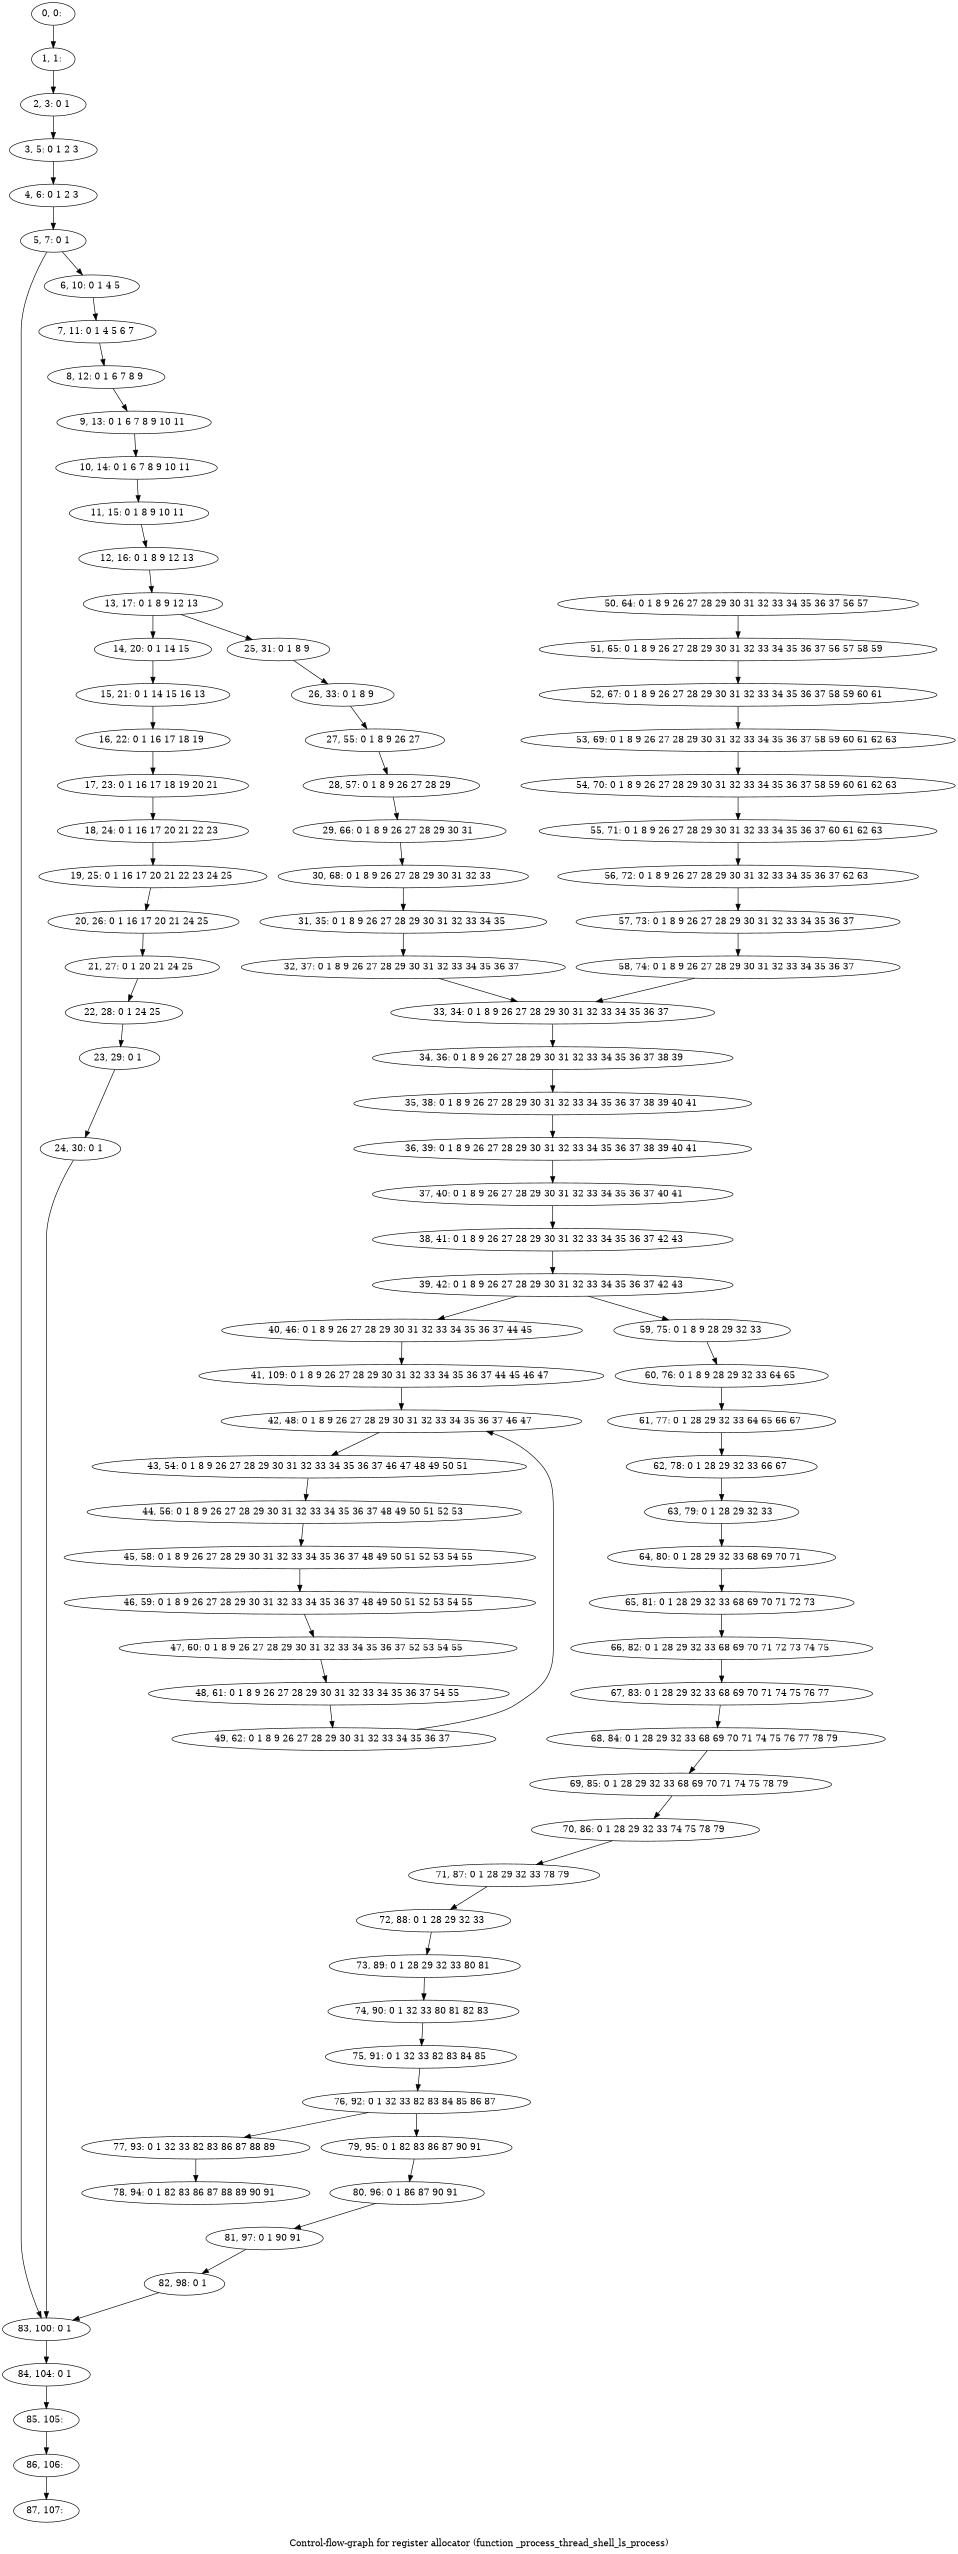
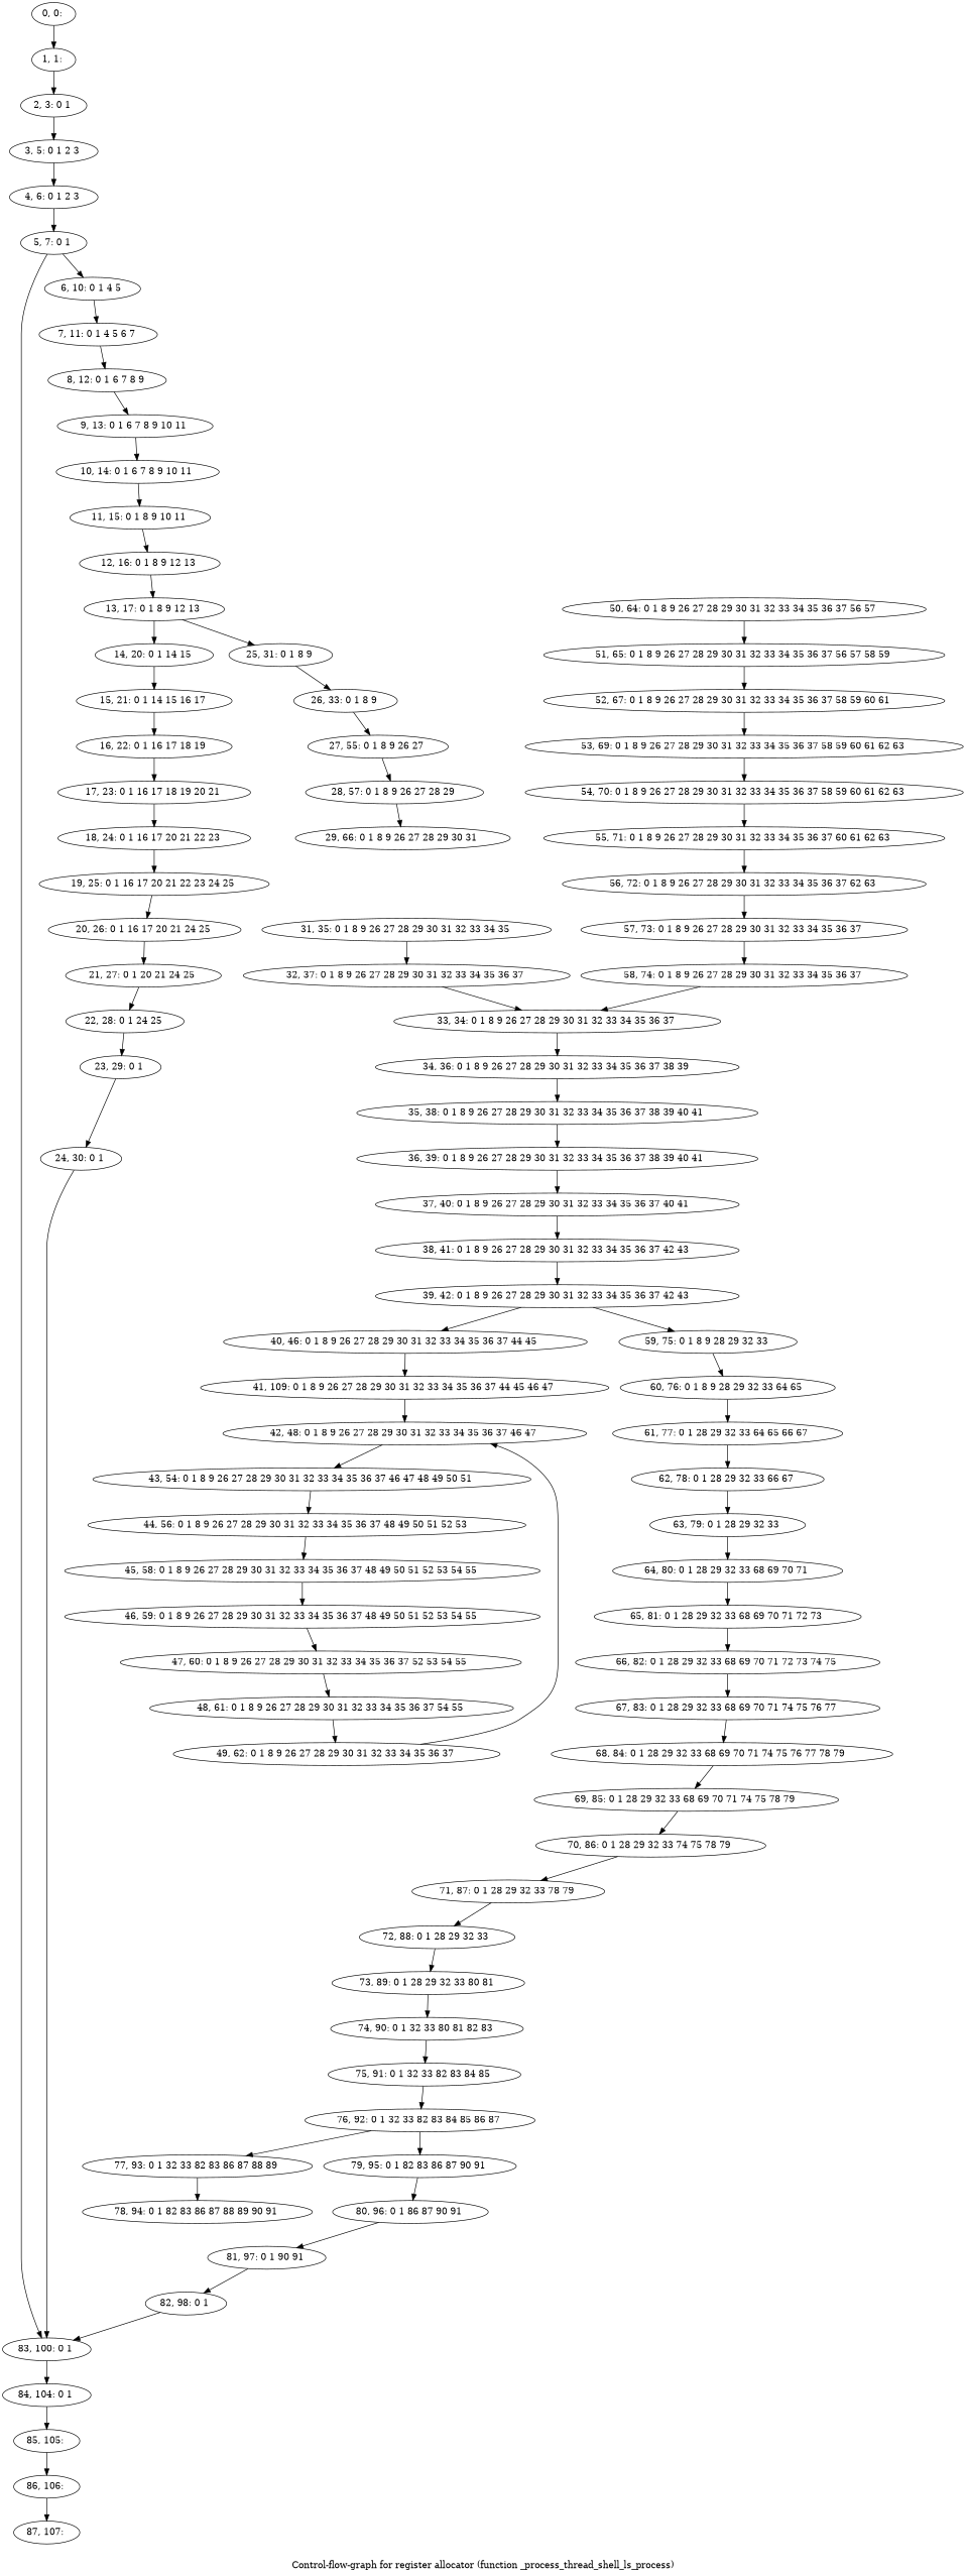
  digraph {
    label="Control-flow-graph for register allocator (function _process_thread_shell_ls_process)"
    n1 [label="0, 0: "]
    n2 [label="1, 1: "]
    n3 [label="2, 3: 0 1 "]
    n4 [label="3, 5: 0 1 2 3 "]
    n5 [label="4, 6: 0 1 2 3 "]
    n6 [label="5, 7: 0 1 "]
    n7 [label="6, 10: 0 1 4 5 "]
    n8 [label="83, 100: 0 1 "]
    n9 [label="7, 11: 0 1 4 5 6 7 "]
    n10 [label="84, 104: 0 1 "]
    n11 [label="8, 12: 0 1 6 7 8 9 "]
    n12 [label="9, 13: 0 1 6 7 8 9 10 11 "]
    n13 [label="10, 14: 0 1 6 7 8 9 10 11 "]
    n14 [label="11, 15: 0 1 8 9 10 11 "]
    n15 [label="12, 16: 0 1 8 9 12 13 "]
    n16 [label="13, 17: 0 1 8 9 12 13 "]
    n17 [label="14, 20: 0 1 14 15 "]
    n18 [label="25, 31: 0 1 8 9 "]
-   n19 [label="15, 21: 0 1 14 15 16 13"]
+   n19 [label="15, 21: 0 1 14 15 16 17 "]
    n20 [label="26, 33: 0 1 8 9 "]
    n21 [label="16, 22: 0 1 16 17 18 19 "]
    n22 [label="17, 23: 0 1 16 17 18 19 20 21 "]
    n23 [label="18, 24: 0 1 16 17 20 21 22 23 "]
    n24 [label="19, 25: 0 1 16 17 20 21 22 23 24 25 "]
    n25 [label="20, 26: 0 1 16 17 20 21 24 25 "]
    n26 [label="21, 27: 0 1 20 21 24 25 "]
    n27 [label="22, 28: 0 1 24 25 "]
    n28 [label="23, 29: 0 1 "]
    n29 [label="24, 30: 0 1 "]
    n30 [label="27, 55: 0 1 8 9 26 27 "]
    n31 [label="28, 57: 0 1 8 9 26 27 28 29 "]
    n32 [label="29, 66: 0 1 8 9 26 27 28 29 30 31 "]
-   n33 [label="30, 68: 0 1 8 9 26 27 28 29 30 31 32 33 "]
    n34 [label="31, 35: 0 1 8 9 26 27 28 29 30 31 32 33 34 35 "]
    n35 [label="32, 37: 0 1 8 9 26 27 28 29 30 31 32 33 34 35 36 37 "]
    n36 [label="33, 34: 0 1 8 9 26 27 28 29 30 31 32 33 34 35 36 37 "]
    n37 [label="34, 36: 0 1 8 9 26 27 28 29 30 31 32 33 34 35 36 37 38 39 "]
    n38 [label="35, 38: 0 1 8 9 26 27 28 29 30 31 32 33 34 35 36 37 38 39 40 41 "]
    n39 [label="36, 39: 0 1 8 9 26 27 28 29 30 31 32 33 34 35 36 37 38 39 40 41 "]
    n40 [label="37, 40: 0 1 8 9 26 27 28 29 30 31 32 33 34 35 36 37 40 41 "]
    n41 [label="38, 41: 0 1 8 9 26 27 28 29 30 31 32 33 34 35 36 37 42 43 "]
    n42 [label="39, 42: 0 1 8 9 26 27 28 29 30 31 32 33 34 35 36 37 42 43 "]
    n43 [label="40, 46: 0 1 8 9 26 27 28 29 30 31 32 33 34 35 36 37 44 45 "]
    n44 [label="59, 75: 0 1 8 9 28 29 32 33 "]
    n45 [label="41, 109: 0 1 8 9 26 27 28 29 30 31 32 33 34 35 36 37 44 45 46 47 "]
    n46 [label="60, 76: 0 1 8 9 28 29 32 33 64 65 "]
    n47 [label="42, 48: 0 1 8 9 26 27 28 29 30 31 32 33 34 35 36 37 46 47 "]
    n48 [label="43, 54: 0 1 8 9 26 27 28 29 30 31 32 33 34 35 36 37 46 47 48 49 50 51 "]
    n49 [label="44, 56: 0 1 8 9 26 27 28 29 30 31 32 33 34 35 36 37 48 49 50 51 52 53 "]
    n50 [label="45, 58: 0 1 8 9 26 27 28 29 30 31 32 33 34 35 36 37 48 49 50 51 52 53 54 55 "]
    n51 [label="46, 59: 0 1 8 9 26 27 28 29 30 31 32 33 34 35 36 37 48 49 50 51 52 53 54 55 "]
    n52 [label="47, 60: 0 1 8 9 26 27 28 29 30 31 32 33 34 35 36 37 52 53 54 55 "]
    n53 [label="48, 61: 0 1 8 9 26 27 28 29 30 31 32 33 34 35 36 37 54 55 "]
    n54 [label="49, 62: 0 1 8 9 26 27 28 29 30 31 32 33 34 35 36 37 "]
    n55 [label="50, 64: 0 1 8 9 26 27 28 29 30 31 32 33 34 35 36 37 56 57 "]
    n56 [label="51, 65: 0 1 8 9 26 27 28 29 30 31 32 33 34 35 36 37 56 57 58 59 "]
    n57 [label="52, 67: 0 1 8 9 26 27 28 29 30 31 32 33 34 35 36 37 58 59 60 61 "]
    n58 [label="53, 69: 0 1 8 9 26 27 28 29 30 31 32 33 34 35 36 37 58 59 60 61 62 63 "]
    n59 [label="54, 70: 0 1 8 9 26 27 28 29 30 31 32 33 34 35 36 37 58 59 60 61 62 63 "]
    n60 [label="55, 71: 0 1 8 9 26 27 28 29 30 31 32 33 34 35 36 37 60 61 62 63 "]
    n61 [label="56, 72: 0 1 8 9 26 27 28 29 30 31 32 33 34 35 36 37 62 63 "]
    n62 [label="57, 73: 0 1 8 9 26 27 28 29 30 31 32 33 34 35 36 37 "]
    n63 [label="58, 74: 0 1 8 9 26 27 28 29 30 31 32 33 34 35 36 37 "]
    n64 [label="61, 77: 0 1 28 29 32 33 64 65 66 67 "]
    n65 [label="62, 78: 0 1 28 29 32 33 66 67 "]
    n66 [label="63, 79: 0 1 28 29 32 33 "]
    n67 [label="64, 80: 0 1 28 29 32 33 68 69 70 71 "]
    n68 [label="65, 81: 0 1 28 29 32 33 68 69 70 71 72 73 "]
    n69 [label="66, 82: 0 1 28 29 32 33 68 69 70 71 72 73 74 75 "]
    n70 [label="67, 83: 0 1 28 29 32 33 68 69 70 71 74 75 76 77 "]
    n71 [label="68, 84: 0 1 28 29 32 33 68 69 70 71 74 75 76 77 78 79 "]
    n72 [label="69, 85: 0 1 28 29 32 33 68 69 70 71 74 75 78 79 "]
    n73 [label="70, 86: 0 1 28 29 32 33 74 75 78 79 "]
    n74 [label="71, 87: 0 1 28 29 32 33 78 79 "]
    n75 [label="72, 88: 0 1 28 29 32 33 "]
    n76 [label="73, 89: 0 1 28 29 32 33 80 81 "]
    n77 [label="74, 90: 0 1 32 33 80 81 82 83 "]
    n78 [label="75, 91: 0 1 32 33 82 83 84 85 "]
    n79 [label="76, 92: 0 1 32 33 82 83 84 85 86 87 "]
    n80 [label="77, 93: 0 1 32 33 82 83 86 87 88 89 "]
    n81 [label="79, 95: 0 1 82 83 86 87 90 91 "]
    n82 [label="78, 94: 0 1 82 83 86 87 88 89 90 91 "]
    n83 [label="80, 96: 0 1 86 87 90 91 "]
    n84 [label="81, 97: 0 1 90 91 "]
    n85 [label="82, 98: 0 1 "]
    n86 [label="85, 105: "]
    n87 [label="86, 106: "]
    n88 [label="87, 107: "]
    n1 -> n2
    n2 -> n3
    n3 -> n4
    n4 -> n5
    n5 -> n6
    n6 -> n7
    n6 -> n8
    n7 -> n9
    n8 -> n10
    n9 -> n11
    n10 -> n86
    n11 -> n12
    n12 -> n13
    n13 -> n14
    n14 -> n15
    n15 -> n16
    n16 -> n17
    n16 -> n18
    n17 -> n19
    n18 -> n20
    n19 -> n21
    n20 -> n30
    n21 -> n22
    n22 -> n23
    n23 -> n24
    n24 -> n25
    n25 -> n26
    n26 -> n27
    n27 -> n28
    n28 -> n29
    n29 -> n8
    n30 -> n31
    n31 -> n32
-   n32 -> n33
-   n33 -> n34
    n34 -> n35
    n35 -> n36
    n36 -> n37
    n37 -> n38
    n38 -> n39
    n39 -> n40
    n40 -> n41
    n41 -> n42
    n42 -> n43
    n42 -> n44
    n43 -> n45
    n44 -> n46
    n45 -> n47
    n46 -> n64
    n47 -> n48
    n48 -> n49
    n49 -> n50
    n50 -> n51
    n51 -> n52
    n52 -> n53
    n53 -> n54
    n54 -> n47
    n55 -> n56
    n56 -> n57
    n57 -> n58
    n58 -> n59
    n59 -> n60
    n60 -> n61
    n61 -> n62
    n62 -> n63
    n63 -> n36
    n64 -> n65
    n65 -> n66
    n66 -> n67
    n67 -> n68
    n68 -> n69
    n69 -> n70
    n70 -> n71
    n71 -> n72
    n72 -> n73
    n73 -> n74
    n74 -> n75
    n75 -> n76
    n76 -> n77
    n77 -> n78
    n78 -> n79
    n79 -> n80
    n79 -> n81
    n80 -> n82
    n81 -> n83
    n83 -> n84
    n84 -> n85
    n85 -> n8
    n86 -> n87
    n87 -> n88
  }
